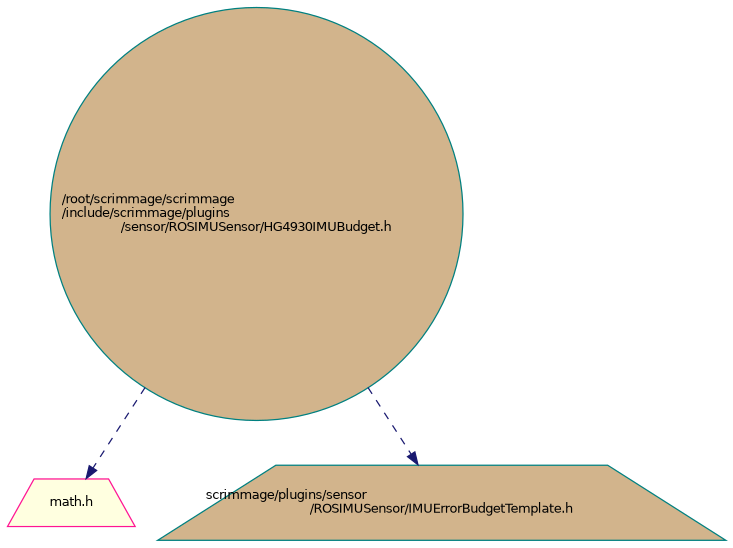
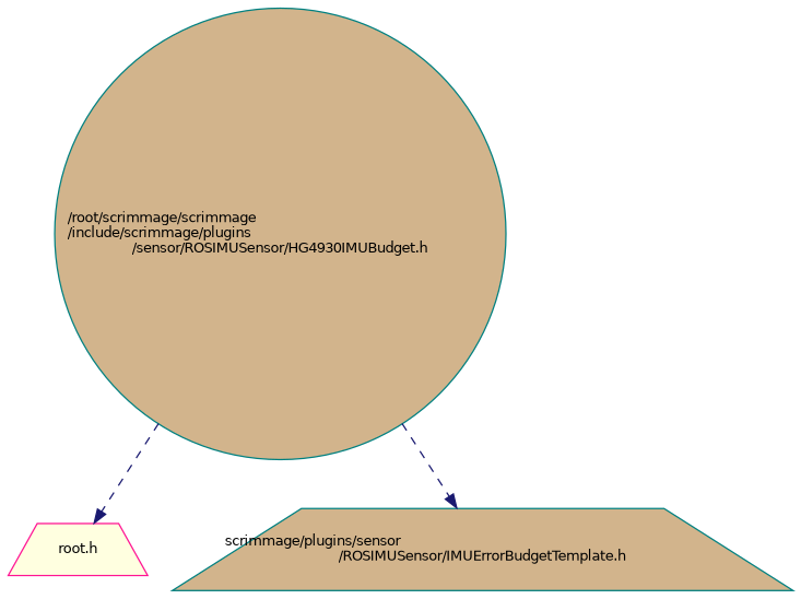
  digraph {
    node [color=teal fillcolor=tan fontname=Helvetica fontsize=10 shape=trapezium style=filled]
    edge [color=midnightblue fontname=Helvetica fontsize=10 labelfontname=Helvetica labelfontsize=10 style=dashed]
    n1 [fontcolor=black height=0.2 label="/root/scrimmage/scrimmage\l/include/scrimmage/plugins\l/sensor/ROSIMUSensor/HG4930IMUBudget.h" shape=circle width=0.4]
-   n2 [color=deeppink fillcolor=lightyellow height=0.2 label="math.h" width=0.4]
+   n2 [color=deeppink fillcolor=lightyellow height=0.2 label="root.h" width=0.4]
    n3 [height=0.2 label="scrimmage/plugins/sensor\l/ROSIMUSensor/IMUErrorBudgetTemplate.h" width=0.4]
    n1 -> n2
    n1 -> n3
  }
